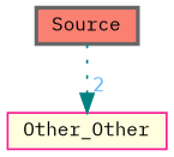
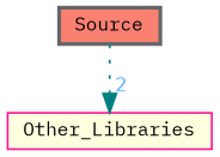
  digraph {
    compound=true
    fontname="IBM Plex Mono"
    node [fontname="IBM Plex Mono" fontsize=10 shape=box]
    n1 [color=gray40 fillcolor=salmon height=0.2 label=Source style="filled,bold" width=0.4]
-   n2 [color=deeppink fillcolor=lightyellow height=0.2 label=Other_Other style=filled width=0.4]
+   n2 [color=deeppink fillcolor=lightyellow height=0.2 label=Other_Libraries style=filled width=0.4]
    n1 -> n2 [color=teal fontcolor=steelblue1 fontname="IBM Plex Mono" fontsize=10 headlabel=2 labeldistance=1.5 labelfontname=Helvetica labelfontsize=10 style=dotted]
  }
